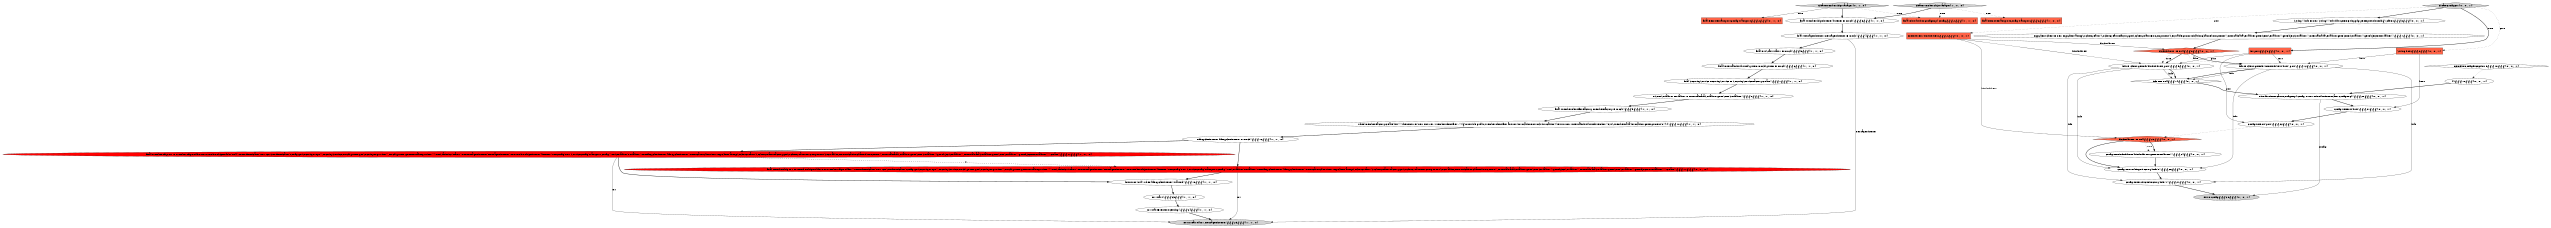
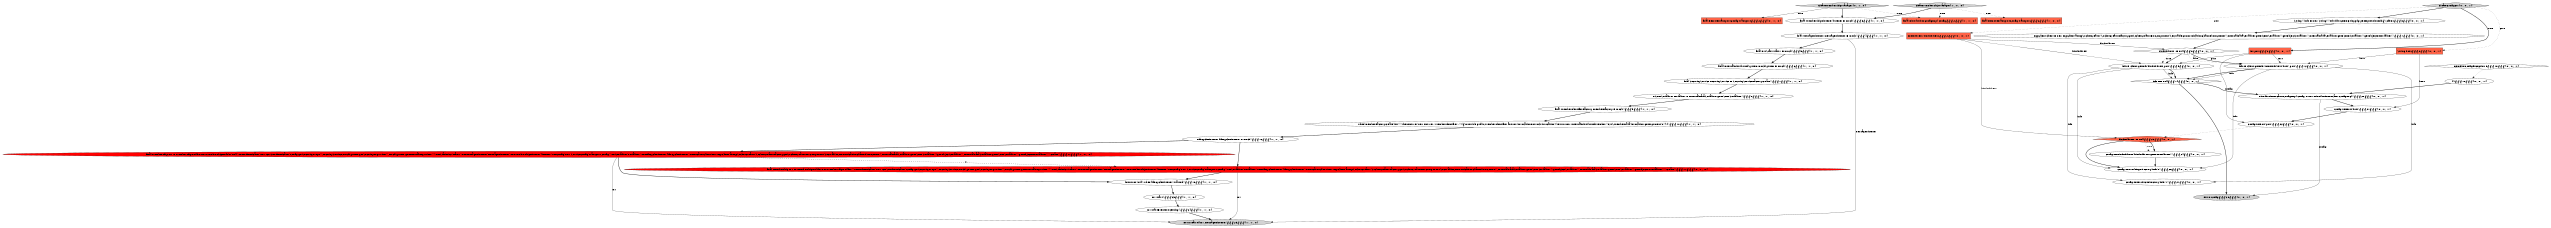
  digraph {
    node [fillcolor=white shape=ellipse style=filled]
    edge [style=bold]
    n1 [label="LifecycleListener lifeCycleListener = mock()@@@16@@@['1', '1', '0']"]
    n2 [fillcolor=red label="final Membership m1 = MembershipBuilder.newMembershipBuilder().setAuthenticator(new GMSAuthenticator(config.getSecurityProps(),securityService,mockSystem.getSecurityLogWriter(),mockSystem.getInternalLogWriter())).setStatistics(stats1).setMessageListener(messageListener).setMembershipListener(listener).setConfig(new ServiceConfig(transport,config)).setSerializer(serializer).setLifecycleListener(lifeCycleListener).setLocatorClient(new TcpClient(asTcpSocketCreator(SocketCreatorFactory.getSocketCreatorForComponent(SecurableCommunicationChannel.LOCATOR)),InternalDataSerializer.getDSFIDSerializer().getObjectSerializer(),InternalDataSerializer.getDSFIDSerializer().getObjectDeserializer())).create()@@@17@@@['0', '1', '0']"]
    n3 [fillcolor=red label="final Membership m1 = MembershipBuilder.newMembershipBuilder(null).setAuthenticator(new GMSAuthenticator(config.getSecurityProps(),securityService,mockSystem.getSecurityLogWriter(),mockSystem.getInternalLogWriter())).setStatistics(stats1).setMessageListener(messageListener).setMembershipListener(listener).setConfig(new ServiceConfig(transport,config)).setSerializer(serializer).setLifecycleListener(lifeCycleListener).setLocatorClient(new TcpClient(asTcpSocketCreator(SocketCreatorFactory.getSocketCreatorForComponent(SecurableCommunicationChannel.LOCATOR)),InternalDataSerializer.getDSFIDSerializer().getObjectSerializer(),InternalDataSerializer.getDSFIDSerializer().getObjectDeserializer())).create()@@@17@@@['1', '0', '0']"]
    n4 [fillcolor=lightgray label="return Pair.of(m1,messageListener)@@@25@@@['1', '1', '0']"]
    n5 [label="doAnswer(null).when(lifeCycleListener).started()@@@18@@@['1', '1', '0']"]
    n6 [label="config.setProductDirectory(info(1()@@@27@@@['0', '0', '1']"]
    n7 [fillcolor=lightgray label="return config@@@28@@@['0', '0', '1']"]
    n8 [label="String(( info = new String((((edu.fdu.CPPDG.tinypdg.pe.ExpressionInfo@12f980@@@3@@@['0', '0', '1']"]
    n9 [label="TcpClient client = new TcpClient(asTcpSocketCreator(SocketCreatorFactory.getSocketCreatorForComponent(SecurableCommunicationChannel.LOCATOR)),InternalDataSerializer.getDSFIDSerializer().getObjectSerializer(),InternalDataSerializer.getDSFIDSerializer().getObjectDeserializer())@@@7@@@['0', '0', '1']"]
-   n10 [fillcolor=tomato label="bindAddress != null@@@8@@@['0', '0', '1']" shape=diamond]
+   n10 [label="bindAddress != null@@@8@@@['0', '0', '1']" shape=diamond]
    n11 [label="final InternalDistributedSystem mockSystem = mock()@@@6@@@['1', '1', '0']"]
    n12 [label="final SecurityService securityService = SecurityServiceFactory.create()@@@7@@@['1', '1', '0']"]
    n13 [label="DSFIDSerializer serializer = InternalDataSerializer.getDSFIDSerializer()@@@8@@@['1', '1', '0']"]
    n14 [label="m1.start()@@@23@@@['1', '1', '0']"]
    n15 [label="info = client.getInfo(toInetAddress(host),port)@@@12@@@['0', '0', '1']"]
    n16 [label="info = client.getInfo(bindAddress,port)@@@9@@@['0', '0', '1']"]
    n17 [label="when(memberFactory.create(isA())).thenAnswer(new Answer<MemberIdentifier>(){@Override public MemberIdentifier answer(InvocationOnMock invocation){return new InternalDistributedMember((GMSMemberData)invocation.getArgument(0))}})@@@10@@@['1', '1', '0']"]
    n18 [label="config.setHost(host)@@@21@@@['0', '0', '1']"]
    n19 [label="config.setPort(port)@@@22@@@['0', '0', '1']"]
    n20 [fillcolor=tomato label="bindAddress != null@@@23@@@['0', '0', '1']" shape=diamond]
    n21 [fillcolor=tomato label="String host@@@2@@@['0', '0', '1']" shape=box]
    n22 [label="info == null@@@14@@@['0', '0', '1']" shape=diamond]
    n23 [label="config.setWorkingDirectory(info(0()@@@26@@@['0', '0', '1']"]
    n24 [label="GemFireConfigException e@@@18@@@['0', '0', '1']" shape=diamond]
    n25 [label="{}@@@18@@@['0', '0', '1']"]
    n26 [label="DistributionLocatorConfigImpl config = new DistributionLocatorConfigImpl()@@@20@@@['0', '0', '1']"]
    n27 [fillcolor=tomato label="InetAddress bindAddress@@@2@@@['0', '0', '1']" shape=box]
    n28 [label="config.setBindAddress(bindAddress.getHostAddress())@@@24@@@['0', '0', '1']"]
    n29 [label="final MemberIdentifierFactory memberFactory = mock()@@@9@@@['1', '1', '0']"]
    n30 [fillcolor=tomato label="int port@@@2@@@['0', '0', '1']" shape=box]
    n31 [label="final DMStats stats1 = mock()@@@5@@@['1', '1', '0']"]
    n32 [fillcolor=tomato label="final DistributionConfigImpl config@@@2@@@['1', '1', '0']" shape=box]
    n33 [label="m1.startEventProcessing()@@@24@@@['1', '1', '0']"]
    n34 [label="final MembershipListener listener = mock()@@@3@@@['1', '1', '0']"]
    n35 [label="final MessageListener messageListener = mock()@@@4@@@['1', '1', '0']"]
    n36 [fillcolor=lightgray label="createMembershipManager['0', '1', '0']" shape=diamond]
    n37 [fillcolor=tomato label="final RemoteTransportConfig transport@@@2@@@['0', '1', '0']" shape=box]
    n38 [fillcolor=lightgray label="createConfigFor['0', '0', '1']" shape=diamond]
    n39 [fillcolor=lightgray label="createMembershipManager['1', '0', '0']" shape=diamond]
    n40 [fillcolor=tomato label="final RemoteTransportConfig transport@@@2@@@['1', '0', '0']" shape=box]
    n1 -> n2
    n1 -> n3
    n2 -> n4 [label=m1 style=solid]
    n2 -> n5
    n3 -> n2 [label=0 style=dashed]
    n3 -> n4 [label=m1 style=solid]
    n3 -> n5
    n5 -> n14
-   n6 -> n7
+   n22 -> n7
    n8 -> n9
    n9 -> n10
    n10 -> n15
    n10 -> n15 [label=false style=dotted]
    n10 -> n16
    n10 -> n16 [label=true style=dotted]
    n11 -> n12
    n12 -> n13
    n13 -> n29
    n14 -> n33
    n15 -> n6 [label=info style=solid]
    n15 -> n22
    n15 -> n22 [label=info style=solid]
    n15 -> n23 [label=info style=solid]
    n16 -> n6 [label=info style=solid]
    n16 -> n22 [label=info style=solid]
    n16 -> n22
    n16 -> n23 [label=info style=solid]
    n17 -> n1
    n18 -> n19
    n19 -> n20 [style=dotted]
    n20 -> n23
    n20 -> n28
    n20 -> n28 [label=true style=dotted]
    n21 -> n15 [label=host style=solid]
    n21 -> n18 [label=host style=solid]
    n22 -> n26
-   n23 -> n6
    n24 -> n25 [style=dotted]
    n25 -> n26
    n26 -> n7 [label=config style=solid]
    n26 -> n18
    n27 -> n10 [label=bindAddress style=solid]
    n27 -> n16 [label=bindAddress style=solid]
    n27 -> n20 [label=bindAddress style=solid]
    n28 -> n23
    n29 -> n17
    n30 -> n15 [label=port style=solid]
    n30 -> n16 [label=port style=solid]
-   n30 -> n19 [label=port style=solid]
+   n30 -> n19 [label=config style=solid]
    n31 -> n11
    n33 -> n4
    n34 -> n35
    n35 -> n4 [label=messageListener style=solid]
    n35 -> n31
    n36 -> n32 [label=true style=dotted]
    n36 -> n34
    n36 -> n37 [label=true style=solid]
    n38 -> n8
    n38 -> n21 [label=port style=dotted]
    n38 -> n27 [label=port style=dotted]
    n38 -> n30 [label=true]
    n39 -> n32 [label=true style=dotted]
    n39 -> n34
    n39 -> n40 [label=true style=dotted]
  }
